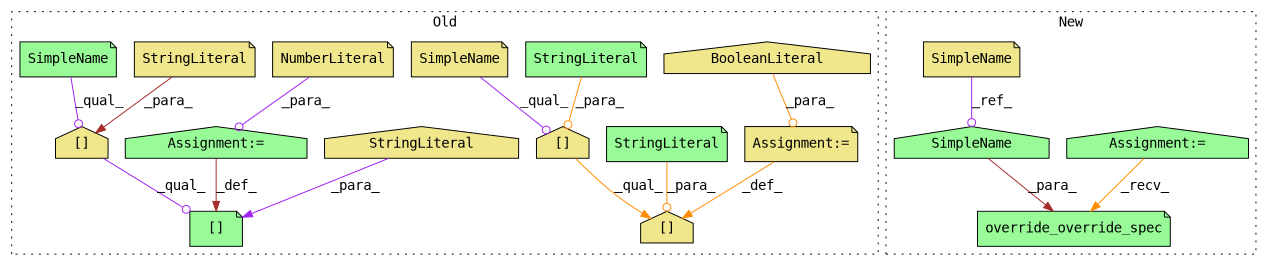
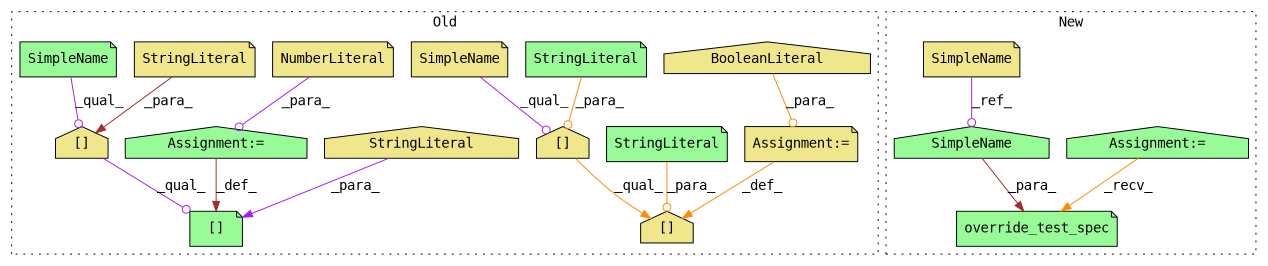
  digraph {
    fontname="DejaVu Sans Mono"
    node [a=2 l=4 shape=note style=filled fillcolor=khaki fontname="DejaVu Sans Mono"]
    edge [color=darkorange arrowhead=odot fontname="DejaVu Sans Mono"]
    n1 [l="13,1" label="[]" s="383,408" shape=house]
    n2 [a=7 l=1 label="Assignment:=" s=409]
    n3 [l="5,1" label="[]" s="383,394" shape=house]
    n4 [a=9 label=BooleanLiteral s=410 shape=house]
    n5 [a=45 l=6 label=StringLiteral s=388 fillcolor=palegreen]
    n6 [a=45 l=12 label=StringLiteral s=396 fillcolor=palegreen]
    n7 [l="5,1" label="[]" s="420,431" shape=house]
    n8 [a=45 l=6 label=StringLiteral s=425]
    n9 [l="13,1" label="[]" s="420,446" fillcolor=palegreen]
    n10 [a=7 l=1 label="Assignment:=" s=447 shape=house fillcolor=palegreen]
    n11 [a=34 l=2 label=NumberLiteral s=448]
    n12 [a=45 l=13 label=StringLiteral s=433 shape=house]
    n13 [a=42 label=SimpleName s=383]
    n14 [a=42 label=SimpleName s=420 fillcolor=palegreen]
-   n15 [a=32 l="19,1" label=override_override_spec s="462,485" fillcolor=palegreen]
+   n15 [a=32 l="19,1" label=override_test_spec s="462,485" fillcolor=palegreen]
    n16 [a=7 label="Assignment:=" s=273 shape=house fillcolor=palegreen]
    n17 [a=42 label=SimpleName s=407]
    n18 [a=42 label=SimpleName s=481 shape=house fillcolor=palegreen]
    subgraph cluster_1 {
      label=Old
      style=dotted
      n1
      n2
      n3
      n4
      n5
      n6
      n7
      n8
      n9
      n10
      n11
      n12
      n13
      n14
    }
    subgraph cluster_2 {
      label=New
      style=dotted
      n15
      n16
      n17
      n18
    }
    n2 -> n1 [label=_def_ arrowhead=normal]
    n3 -> n1 [label=_qual_ arrowhead=normal]
    n4 -> n2 [label=_para_]
    n5 -> n3 [label=_para_]
    n6 -> n1 [label=_para_]
    n7 -> n9 [label=_qual_ color=purple]
    n8 -> n7 [label=_para_ color=brown arrowhead=normal]
    n10 -> n9 [label=_def_ color=brown arrowhead=normal]
    n11 -> n10 [label=_para_ color=purple]
    n12 -> n9 [label=_para_ color=purple arrowhead=normal]
    n13 -> n3 [label=_qual_ color=purple]
    n14 -> n7 [label=_qual_ color=purple]
    n16 -> n15 [label=_recv_ arrowhead=normal]
    n17 -> n18 [label=_ref_ color=purple]
    n18 -> n15 [label=_para_ color=brown arrowhead=normal]
  }
